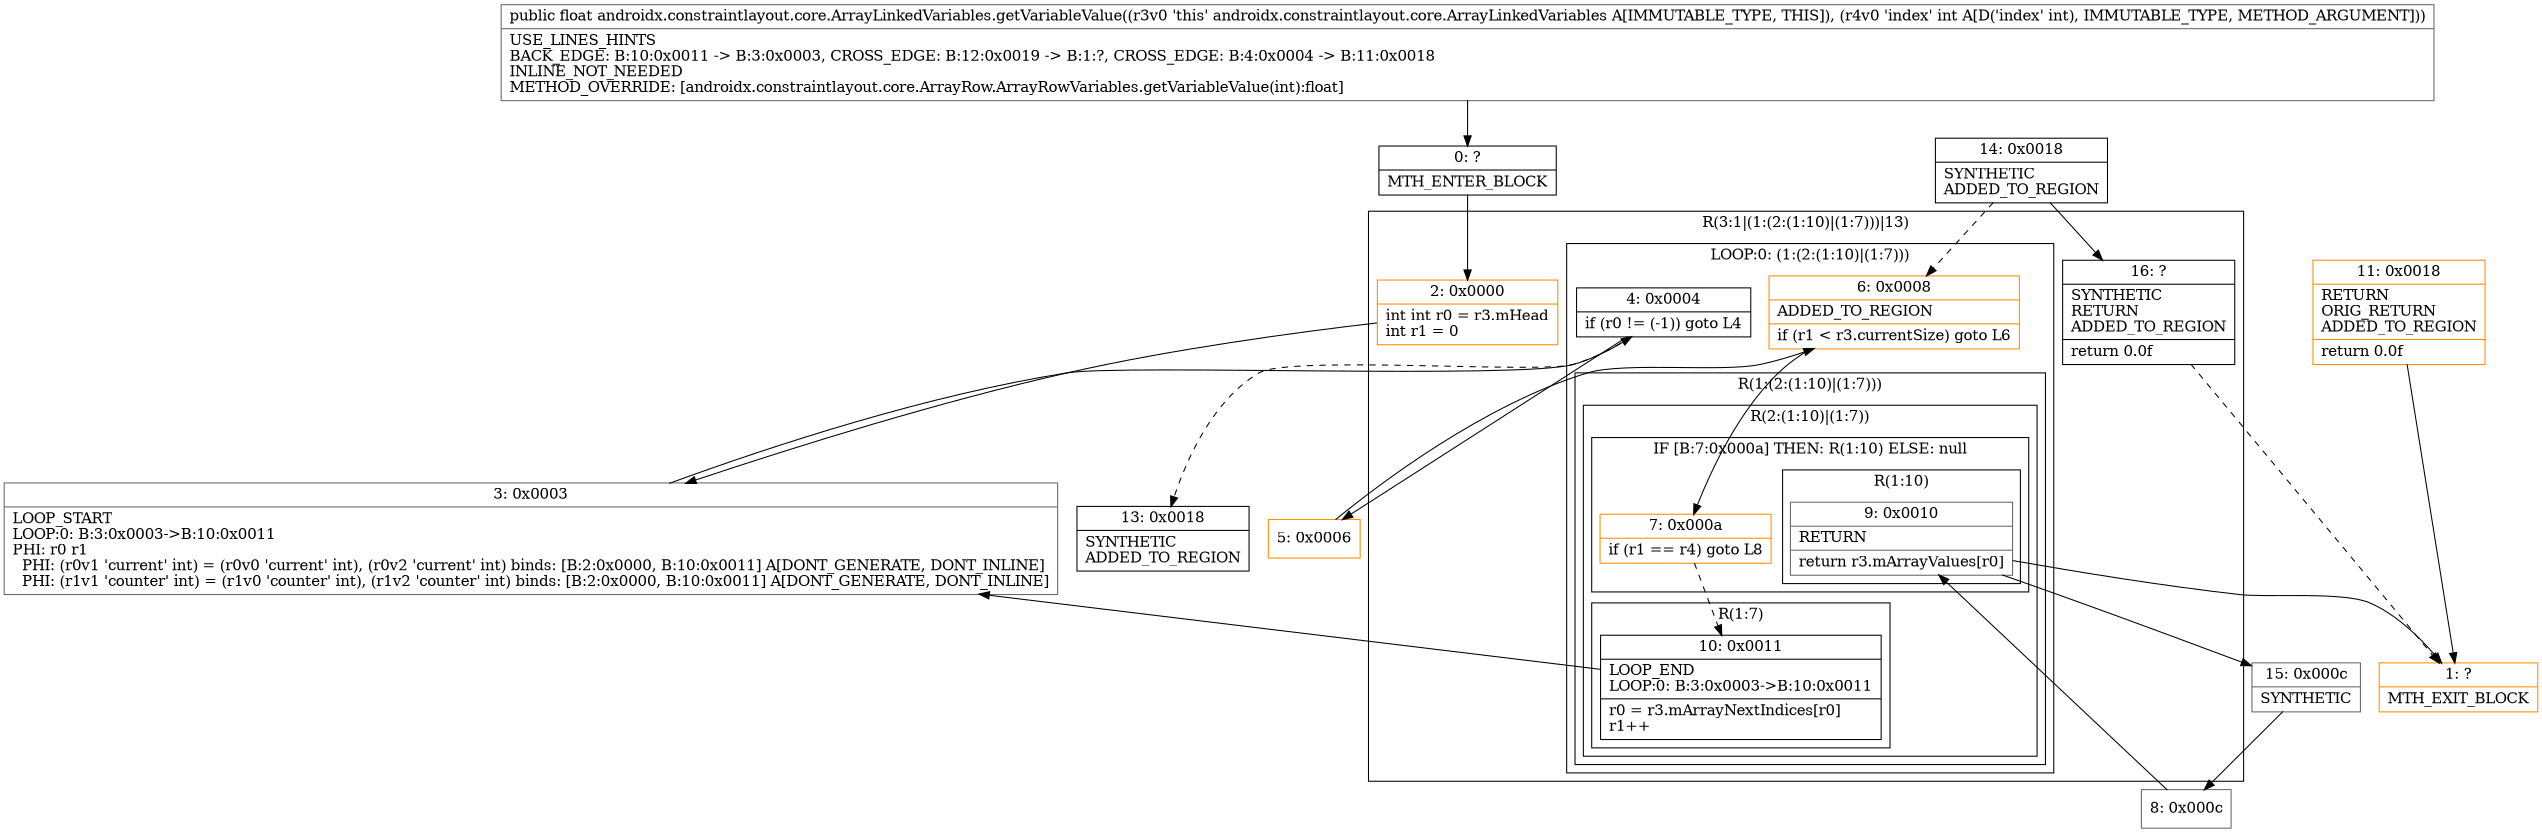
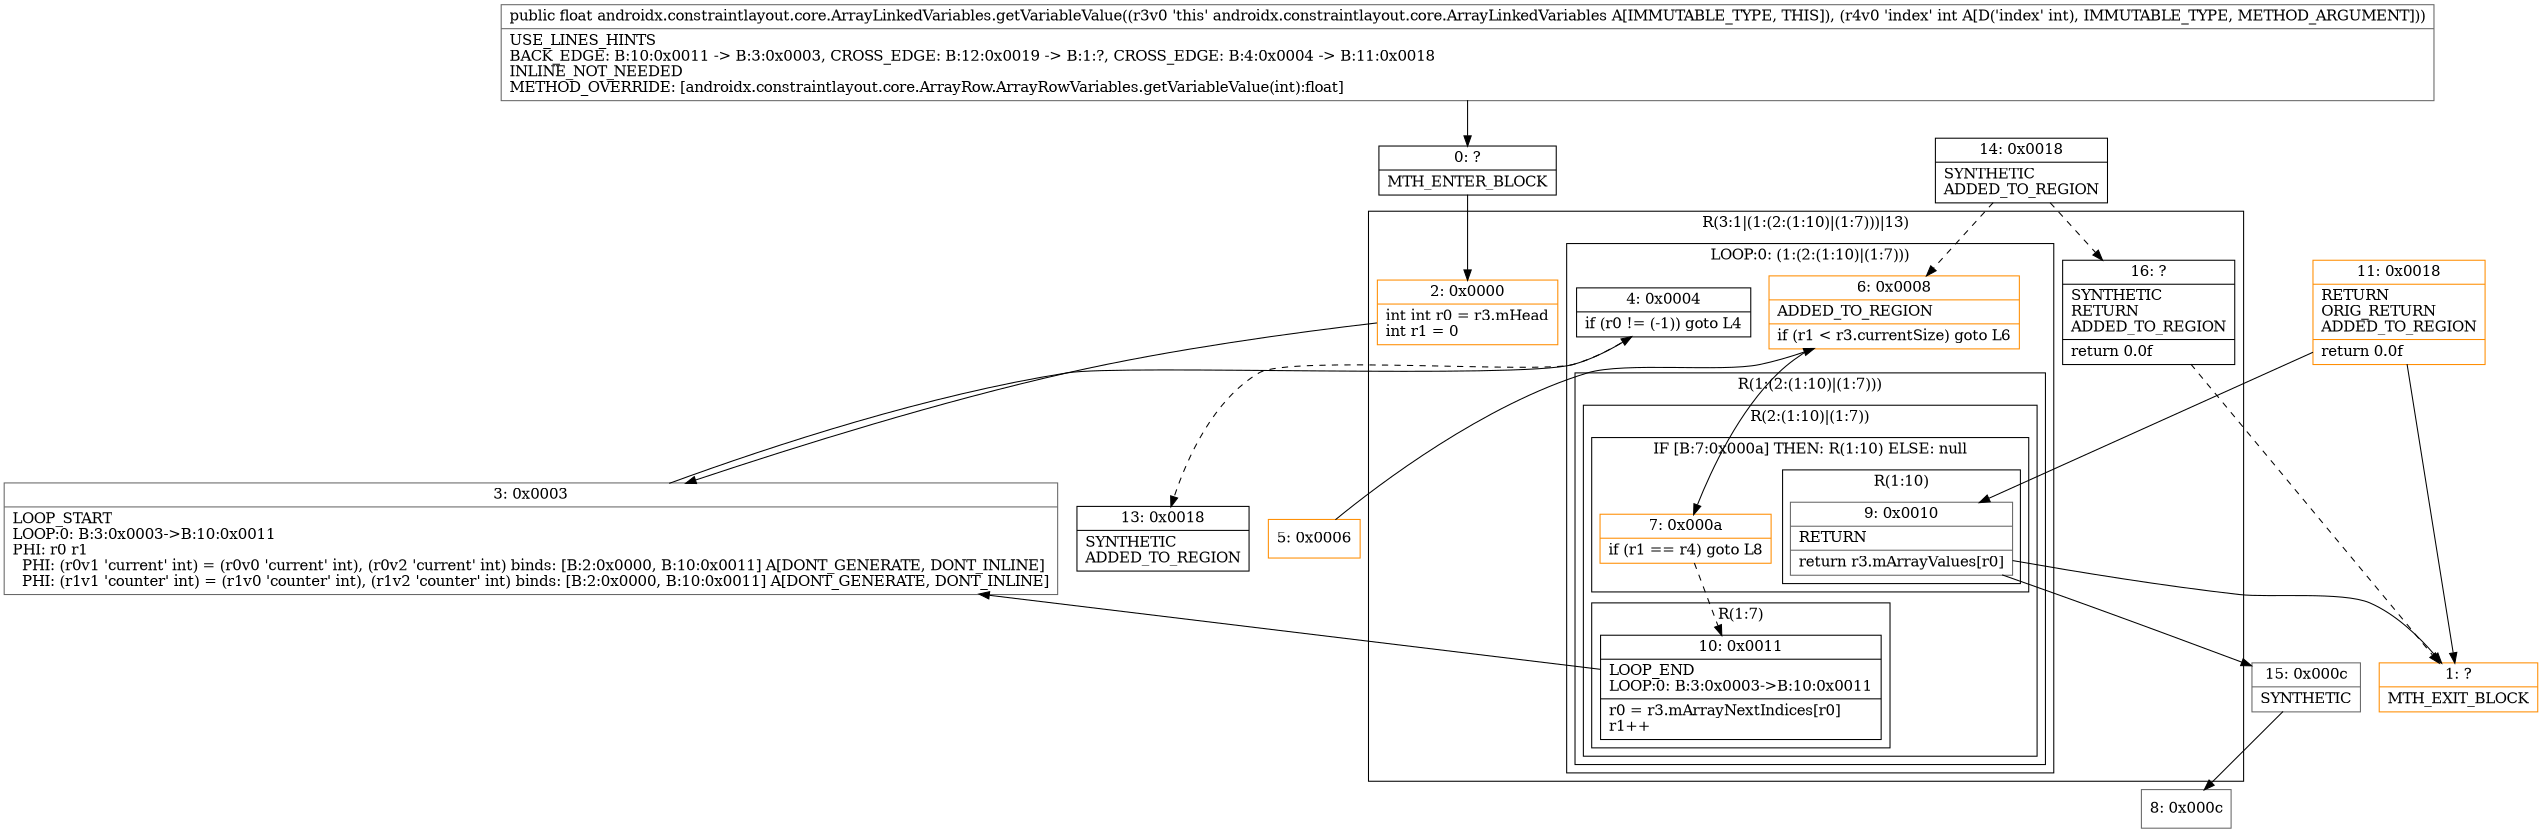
  digraph {
    node [color=darkorange shape=record]
    n1 [color=gray40 label="{9\:\ 0x0010|RETURN\l|return r3.mArrayValues[r0]\l}"]
    n2 [label="{7\:\ 0x000a|if (r1 == r4) goto L8\l}"]
    n3 [color=black label="{10\:\ 0x0011|LOOP_END\lLOOP:0: B:3:0x0003\-\>B:10:0x0011\l|r0 = r3.mArrayNextIndices[r0]\lr1++\l}"]
    n4 [color=black label="{4\:\ 0x0004|if (r0 != (\-1)) goto L4\l}"]
    n5 [label="{6\:\ 0x0008|ADDED_TO_REGION\l|if (r1 \< r3.currentSize) goto L6\l}"]
    n6 [label="{2\:\ 0x0000|int int r0 = r3.mHead\lint r1 = 0\l}"]
    n7 [color=black label="{16\:\ ?|SYNTHETIC\lRETURN\lADDED_TO_REGION\l|return 0.0f\l}"]
    n8 [color=gray40 label="{15\:\ 0x000c|SYNTHETIC\l}"]
    n9 [label="{1\:\ ?|MTH_EXIT_BLOCK\l}"]
    n10 [color=gray40 label="{3\:\ 0x0003|LOOP_START\lLOOP:0: B:3:0x0003\-\>B:10:0x0011\lPHI: r0 r1 \l  PHI: (r0v1 'current' int) = (r0v0 'current' int), (r0v2 'current' int) binds: [B:2:0x0000, B:10:0x0011] A[DONT_GENERATE, DONT_INLINE]\l  PHI: (r1v1 'counter' int) = (r1v0 'counter' int), (r1v2 'counter' int) binds: [B:2:0x0000, B:10:0x0011] A[DONT_GENERATE, DONT_INLINE]\l}"]
    n11 [label="{5\:\ 0x0006}"]
    n12 [color=black label="{13\:\ 0x0018|SYNTHETIC\lADDED_TO_REGION\l}"]
    n13 [color=black label="{14\:\ 0x0018|SYNTHETIC\lADDED_TO_REGION\l}"]
    n14 [color=gray40 label="{8\:\ 0x000c}"]
    n15 [color=black label="{0\:\ ?|MTH_ENTER_BLOCK\l}"]
    n16 [label="{11\:\ 0x0018|RETURN\lORIG_RETURN\lADDED_TO_REGION\l|return 0.0f\l}"]
    n17 [color=gray40 label="{public float androidx.constraintlayout.core.ArrayLinkedVariables.getVariableValue((r3v0 'this' androidx.constraintlayout.core.ArrayLinkedVariables A[IMMUTABLE_TYPE, THIS]), (r4v0 'index' int A[D('index' int), IMMUTABLE_TYPE, METHOD_ARGUMENT]))  | USE_LINES_HINTS\lBACK_EDGE: B:10:0x0011 \-\> B:3:0x0003, CROSS_EDGE: B:12:0x0019 \-\> B:1:?, CROSS_EDGE: B:4:0x0004 \-\> B:11:0x0018\lINLINE_NOT_NEEDED\lMETHOD_OVERRIDE: [androidx.constraintlayout.core.ArrayRow.ArrayRowVariables.getVariableValue(int):float]\l}"]
    subgraph cluster_1 {
      label="R(3:1|(1:(2:(1:10)|(1:7)))|13)"
      n6
      n7
      subgraph cluster_2 {
        label="LOOP:0: (1:(2:(1:10)|(1:7)))"
        n4
        n5
        subgraph cluster_3 {
          label="R(1:(2:(1:10)|(1:7)))"
          subgraph cluster_4 {
            label="R(2:(1:10)|(1:7))"
            subgraph cluster_5 {
              label="IF [B:7:0x000a] THEN: R(1:10) ELSE: null"
              n2
              subgraph cluster_6 {
                label="R(1:10)"
                n1
              }
            }
            subgraph cluster_7 {
              label="R(1:7)"
              n3
            }
          }
        }
      }
    }
    n1 -> n8
    n1 -> n9
    n2 -> n3 [style=dashed]
    n3 -> n10
-   n4 -> n11
    n4 -> n12 [style=dashed]
    n5 -> n2
    n6 -> n10
    n7 -> n9 [style=dashed]
    n8 -> n14
    n10 -> n4
    n11 -> n5
    n13 -> n5 [style=dashed]
-   n13 -> n7
-   n14 -> n1
+   n13 -> n7 [style=dashed]
+   n16 -> n1
    n15 -> n6
    n16 -> n9
    n17 -> n15
  }
